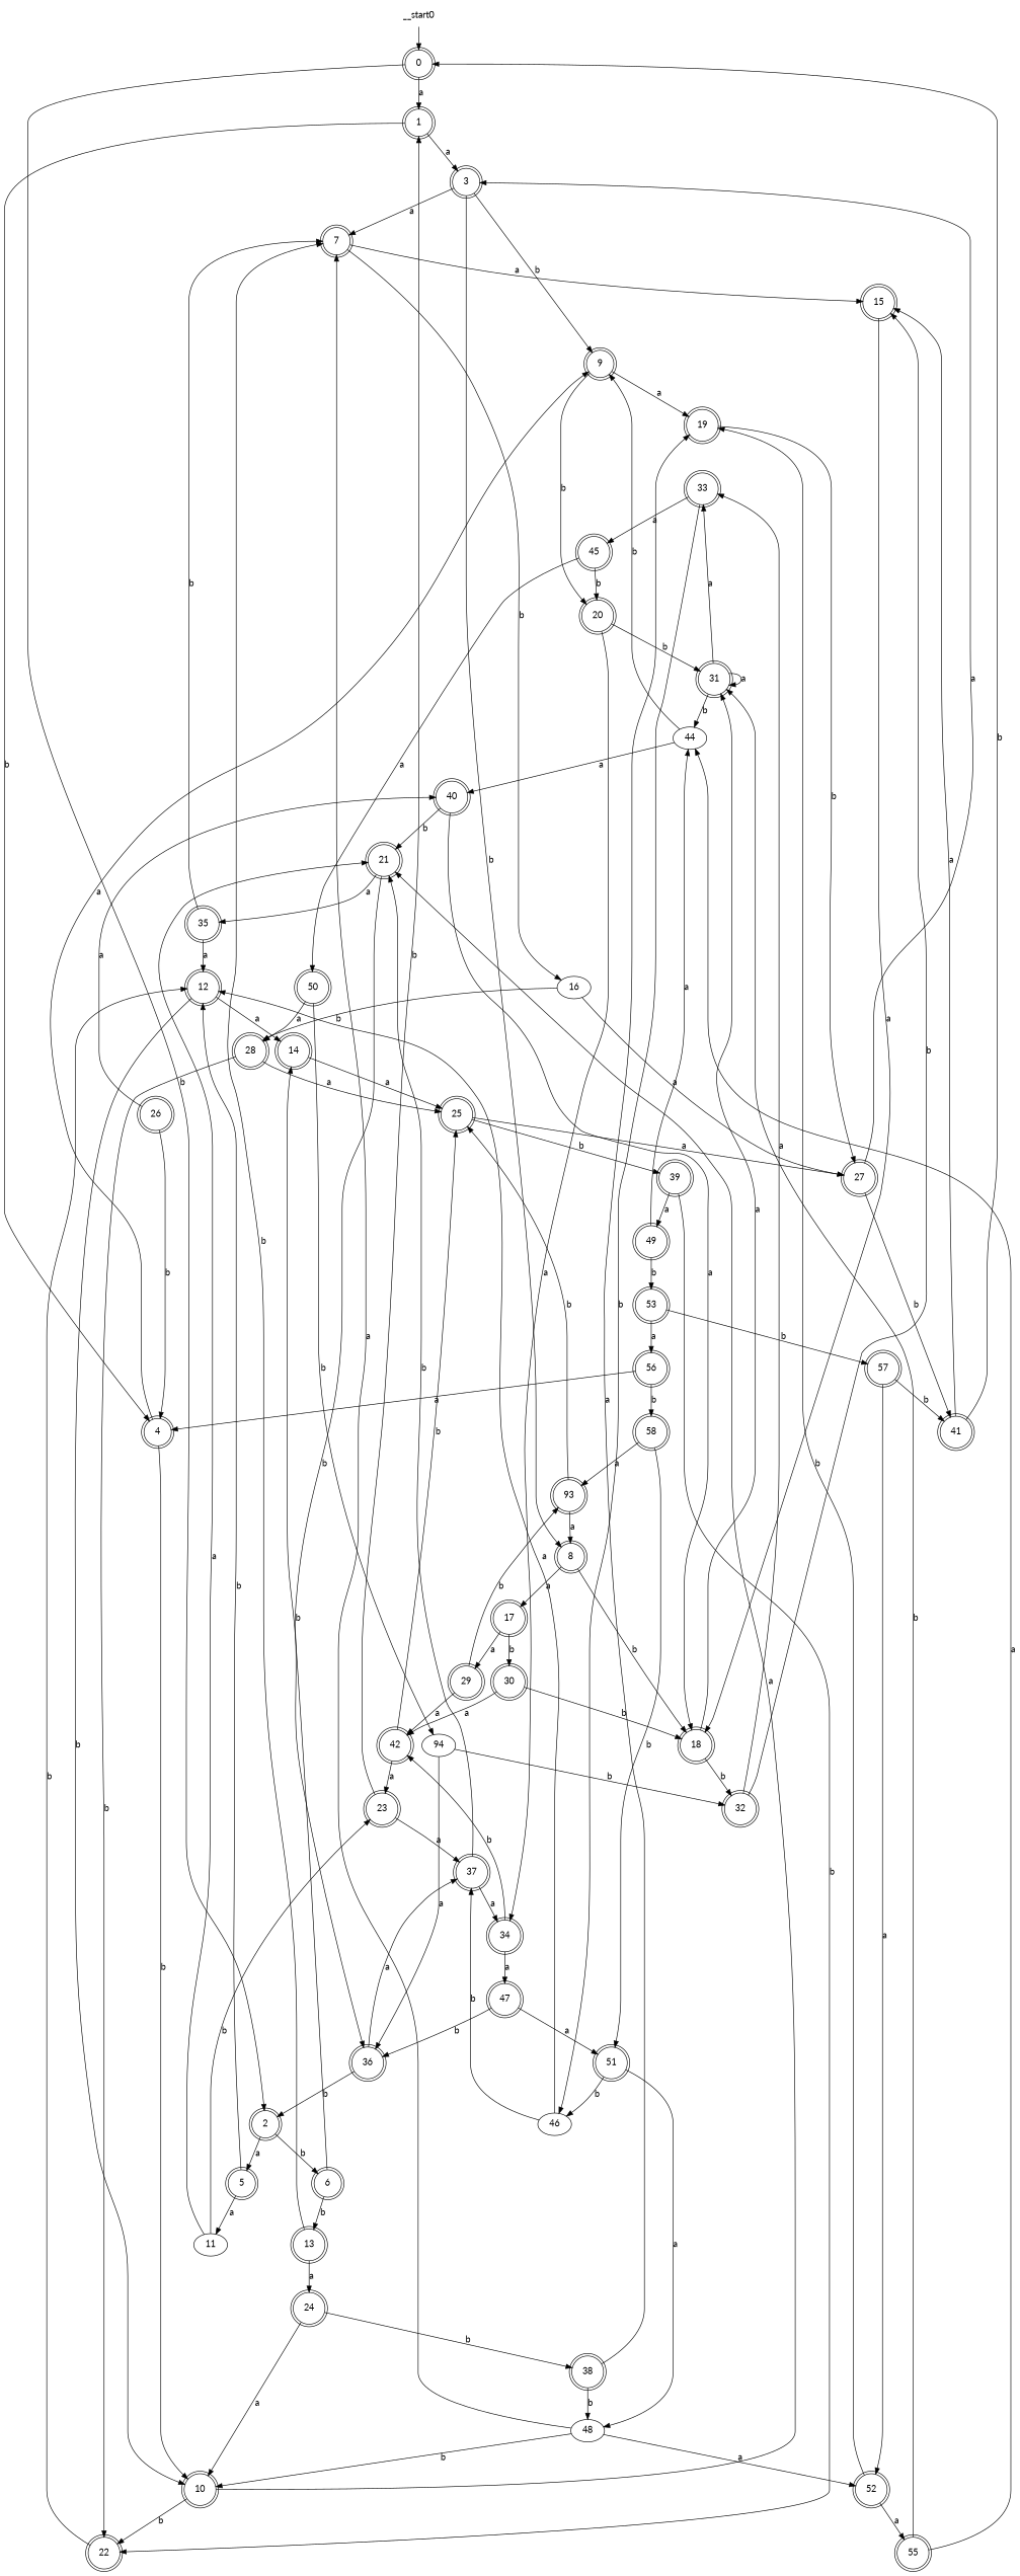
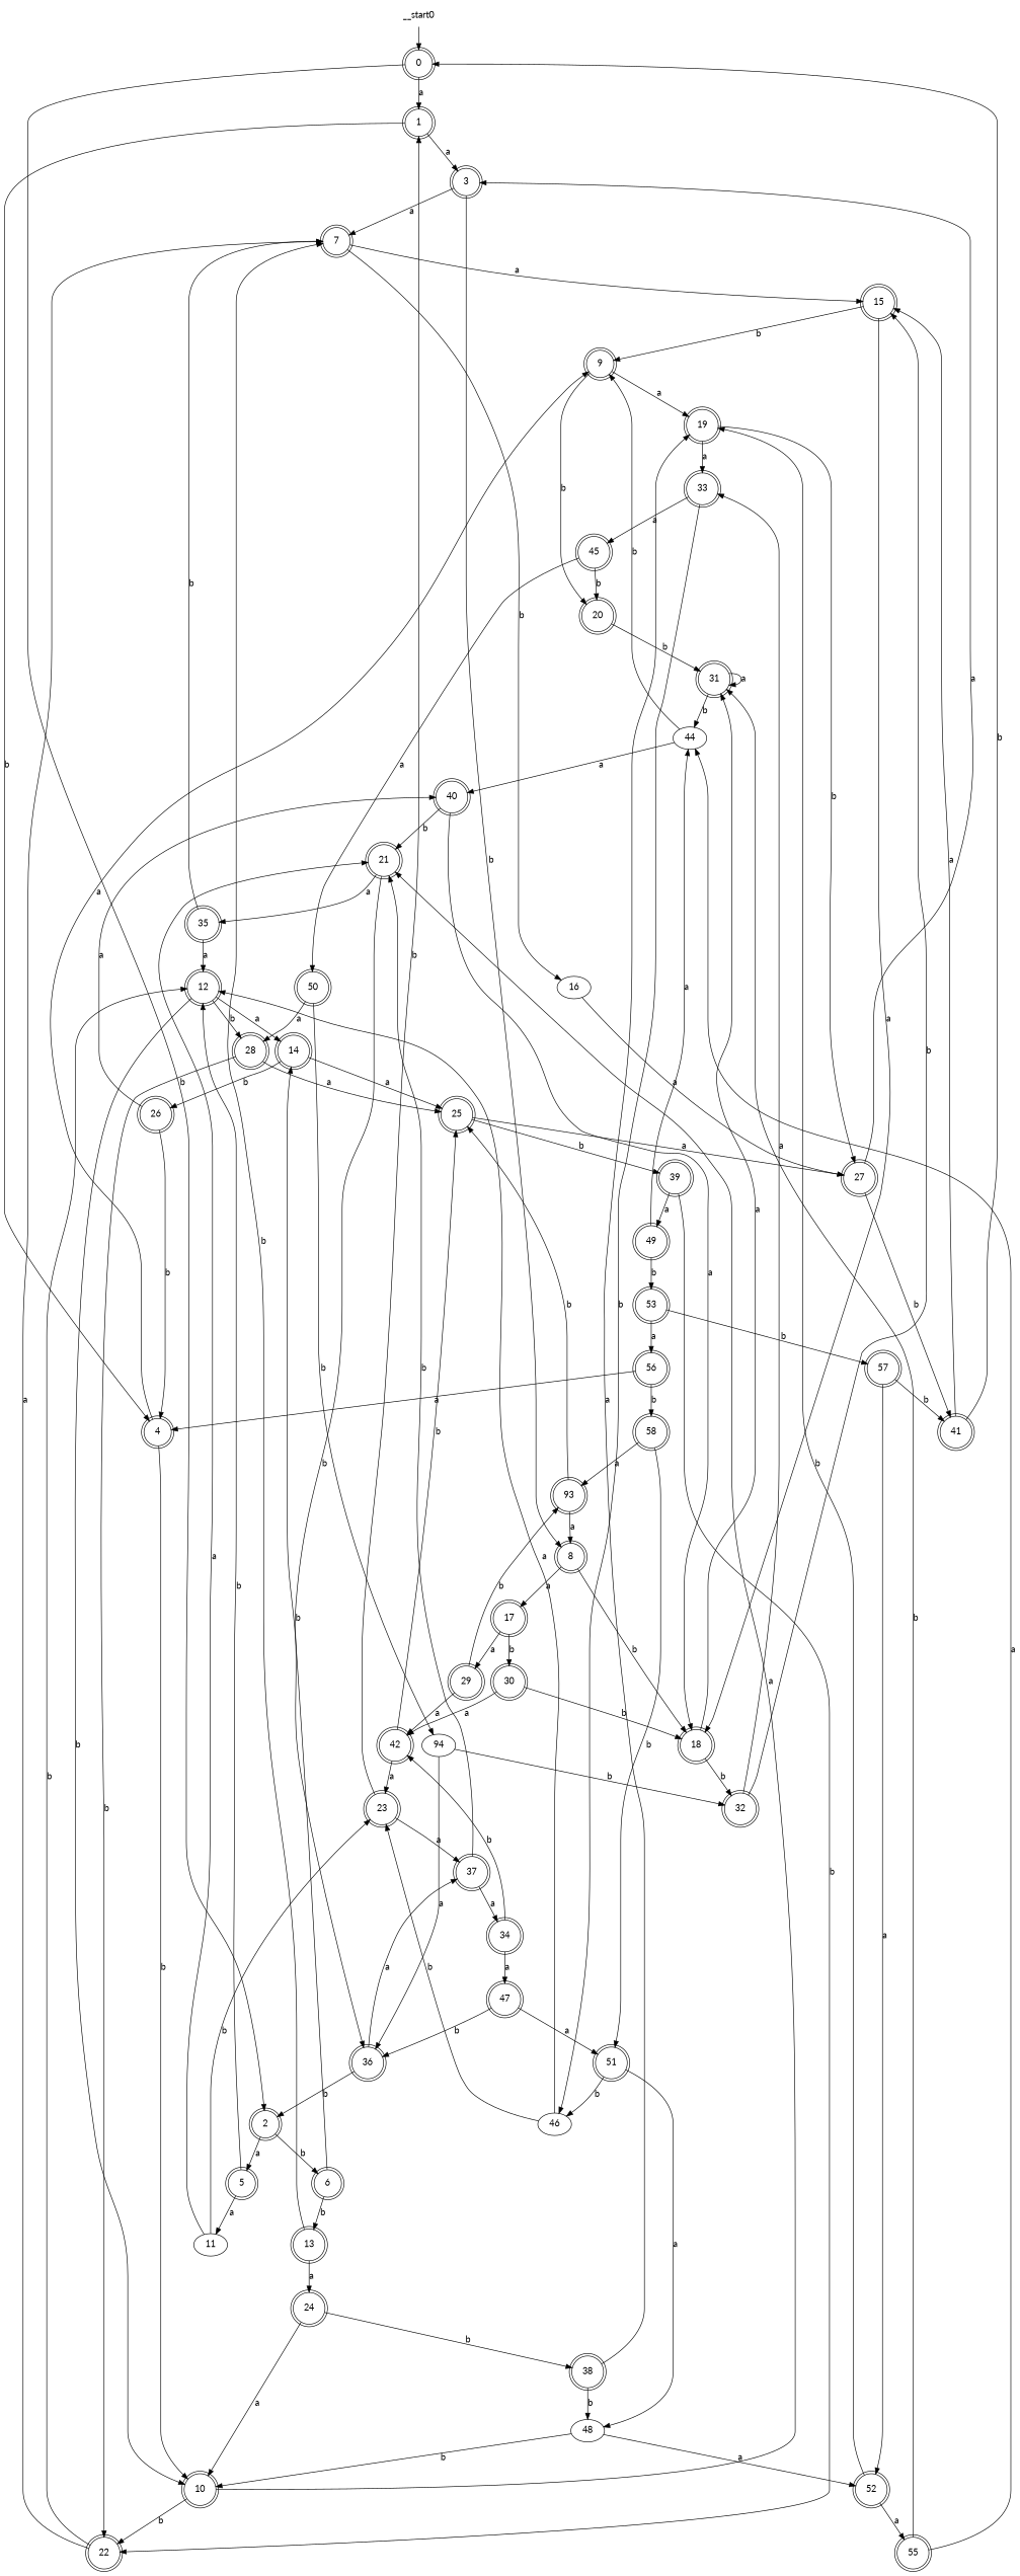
  digraph {
    fontname=Lato
    node [fontname=Lato shape=doublecircle]
    edge [fontname=Lato]
    __start0 [shape=none]
    0
    1
    2
    3
    4
    5
    6
    7
    8
    9
    10
    11 [shape=""]
    12
    13
    14
    15
    16 [shape=""]
    17
    18
    19
    20
    21
    22
    23
    24
    25
    26
    27
    28
    29
    30
    31
    32
    33
    34
    35
    36
    37
    38
    39
    40
    41
    42
    n45 [label=93]
    44 [shape=""]
    45
    46 [shape=""]
    47
    48 [shape=""]
    49
    50
    51
    52
    53
    n56 [label=94 shape=""]
    55
    56
    57
    58
    __start0 -> 0
    0 -> 1 [label=a]
    0 -> 2 [label=b]
    1 -> 3 [label=a]
    1 -> 4 [label=b]
    2 -> 5 [label=a]
    2 -> 6 [label=b]
    3 -> 7 [label=a]
    3 -> 8 [label=b]
    4 -> 9 [label=a]
    4 -> 10 [label=b]
    5 -> 11 [label=a]
    5 -> 12 [label=b]
    6 -> 13 [label=b]
    6 -> 14 [label=b]
    7 -> 15 [label=a]
    7 -> 16 [label=b]
    8 -> 17 [label=a]
    8 -> 18 [label=b]
    9 -> 19 [label=a]
    9 -> 20 [label=b]
    10 -> 21 [label=a]
    10 -> 22 [label=b]
    11 -> 21 [label=a]
    11 -> 23 [label=b]
    12 -> 10 [label=b]
    12 -> 14 [label=a]
    13 -> 7 [label=b]
    13 -> 24 [label=a]
    14 -> 25 [label=a]
-   3 -> 9 [label=b]
+   14 -> 26 [label=b]
+   15 -> 9 [label=b]
    15 -> 18 [label=a]
    16 -> 27 [label=a]
-   16 -> 28 [label=b]
+   12 -> 28 [label=b]
    17 -> 29 [label=a]
    17 -> 30 [label=b]
    18 -> 31 [label=a]
    18 -> 32 [label=b]
    19 -> 27 [label=b]
-   31 -> 33 [label=a]
+   19 -> 33 [label=a]
    20 -> 31 [label=b]
-   20 -> 34 [label=a]
    21 -> 35 [label=a]
    21 -> 36 [label=b]
-   48 -> 7 [label=a]
+   22 -> 7 [label=a]
    22 -> 12 [label=b]
    23 -> 1 [label=b]
    23 -> 37 [label=a]
    24 -> 10 [label=a]
    24 -> 38 [label=b]
    25 -> 27 [label=a]
    25 -> 39 [label=b]
    26 -> 4 [label=b]
    26 -> 40 [label=a]
    27 -> 3 [label=a]
    27 -> 41 [label=b]
    28 -> 22 [label=b]
    28 -> 25 [label=a]
    29 -> 42 [label=a]
    29 -> n45 [label=b]
    30 -> 18 [label=b]
    30 -> 42 [label=a]
    31 -> 31 [label=a]
    31 -> 44 [label=b]
    32 -> 15 [label=b]
    32 -> 33 [label=a]
    33 -> 45 [label=a]
    33 -> 46 [label=b]
    34 -> 42 [label=b]
    34 -> 47 [label=a]
    35 -> 7 [label=b]
    35 -> 12 [label=a]
    36 -> 2 [label=b]
    36 -> 37 [label=a]
    37 -> 21 [label=b]
    37 -> 34 [label=a]
    38 -> 19 [label=a]
    38 -> 48 [label=b]
    39 -> 22 [label=b]
    39 -> 49 [label=a]
    40 -> 18 [label=a]
    40 -> 21 [label=b]
    41 -> 0 [label=b]
    41 -> 15 [label=a]
    42 -> 23 [label=a]
    42 -> 25 [label=b]
    n45 -> 8 [label=a]
    n45 -> 25 [label=b]
    44 -> 9 [label=b]
    44 -> 40 [label=a]
    45 -> 20 [label=b]
    45 -> 50 [label=a]
    46 -> 12 [label=a]
-   46 -> 37 [label=b]
+   46 -> 23 [label=b]
    47 -> 36 [label=b]
    47 -> 51 [label=a]
    48 -> 10 [label=b]
    48 -> 52 [label=a]
    49 -> 44 [label=a]
    49 -> 53 [label=b]
    50 -> 28 [label=a]
    50 -> n56 [label=b]
    51 -> 46 [label=b]
    51 -> 48 [label=a]
    52 -> 19 [label=b]
    52 -> 55 [label=a]
    53 -> 56 [label=a]
    53 -> 57 [label=b]
    n56 -> 32 [label=b]
    n56 -> 36 [label=a]
    55 -> 31 [label=b]
    55 -> 44 [label=a]
    56 -> 4 [label=a]
    56 -> 58 [label=b]
    57 -> 41 [label=b]
    57 -> 52 [label=a]
    58 -> n45 [label=a]
    58 -> 51 [label=b]
  }
